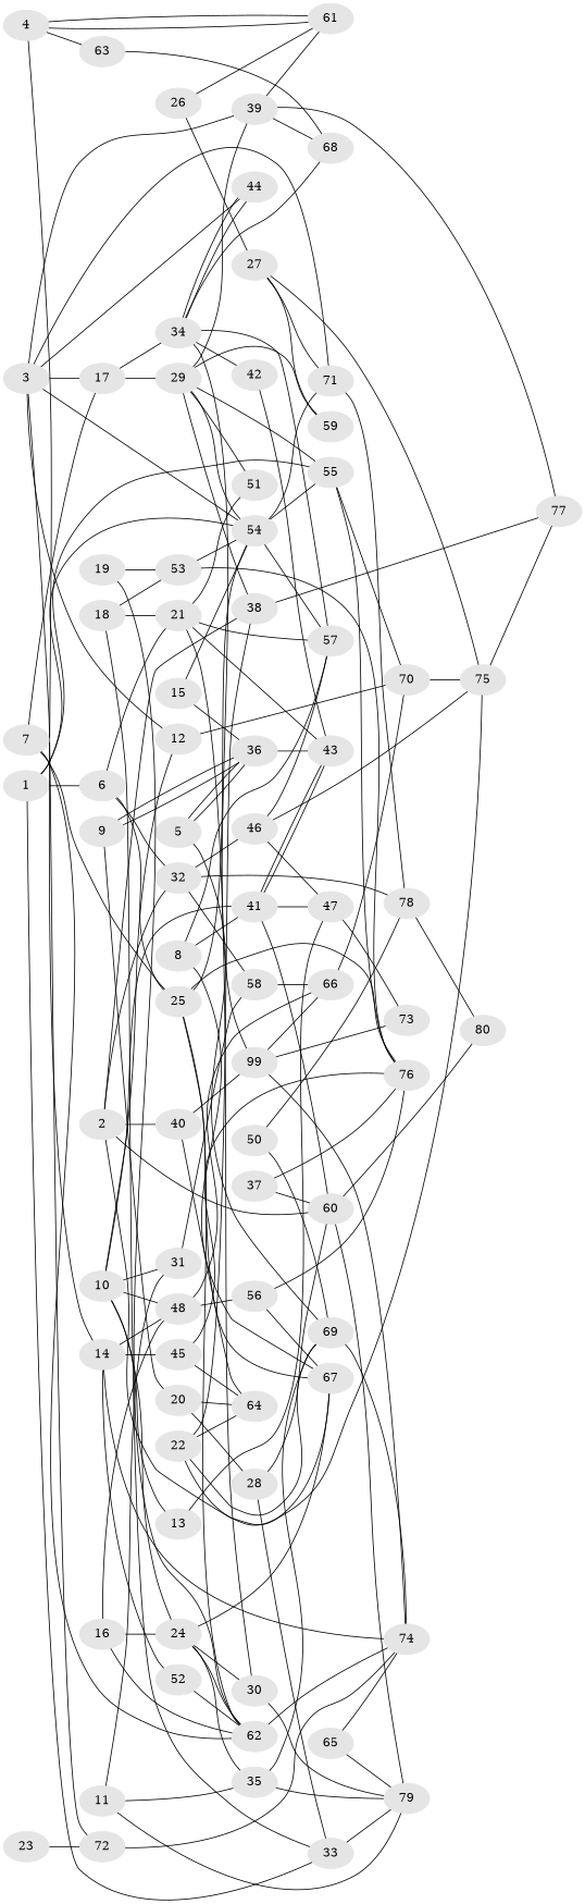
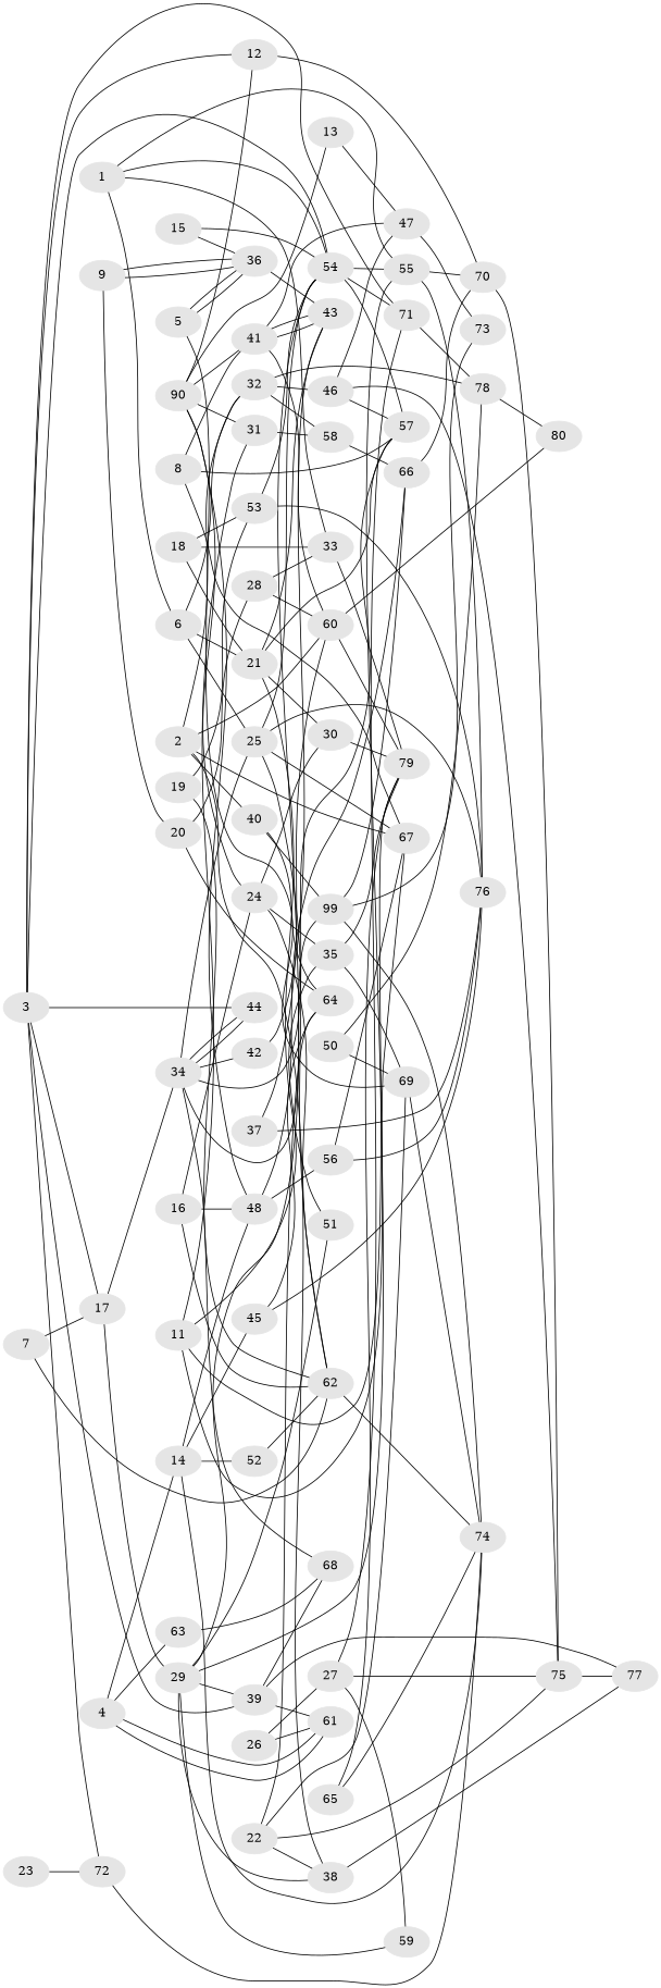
  graph {
    rankdir=LR
    node [color=gray90 style=filled]
    1
    6
    33
    54
    55
    32
    21
    25
    79
    71
    57
    70
    76
    2
    38
    40
    60
    67
    58
    46
    78
    77
    64
    n24 [label=99]
    80
    3
    12
    17
    39
    44
    72
    29
    34
    61
    68
    74
    4
    14
    63
    48
    45
    52
    5
    36
    69
    43
    30
    51
    62
    7
    8
    41
    47
    9
    20
    28
-   10
+   10 [label=90]
    13
    24
    31
    35
    56
    66
    11
    75
    73
    15
    16
    59
    42
    18
    53
    19
    22
    23
    37
    26
    27
    50
    65
    1 -- 6
    1 -- 33
    1 -- 54
    1 -- 55
    6 -- 32
    6 -- 21
    6 -- 25
    33 -- 79
    54 -- 55
    54 -- 71
    54 -- 57
    55 -- 70
    55 -- 76
    32 -- 58
    32 -- 46
    32 -- 78
    21 -- 57
    21 -- 43
    21 -- 30
    21 -- 51
    25 -- 54
    25 -- 76
    25 -- 67
    25 -- 62
    71 -- 78
    70 -- 75
    2 -- 32
    2 -- 38
    2 -- 40
    2 -- 60
    2 -- 67
    38 -- 77
    40 -- 64
    40 -- n24
    60 -- 79
    60 -- 80
    58 -- 66
    46 -- 57
    46 -- 47
    46 -- 75
    78 -- 80
    n24 -- 74
    n24 -- 66
    n24 -- 73
    3 -- 54
    3 -- 71
    3 -- 12
    3 -- 17
    3 -- 39
    3 -- 44
    3 -- 72
    12 -- 70
    17 -- 29
    17 -- 34
    39 -- 77
    39 -- 61
    39 -- 68
    72 -- 74
    29 -- 54
    29 -- 55
    29 -- 38
    29 -- 39
    29 -- 51
    29 -- 59
    34 -- 57
    34 -- n24
    34 -- 44
    34 -- 44
    34 -- 68
    34 -- 42
    4 -- 61
    4 -- 61
    4 -- 14
    4 -- 63
    14 -- 74
    14 -- 48
    14 -- 45
    14 -- 52
    63 -- 68
    48 -- 56
    48 -- 66
    45 -- 76
    45 -- 64
    52 -- 62
    5 -- 36
    5 -- 36
    5 -- 69
    36 -- 43
    69 -- 74
    30 -- 79
    62 -- 74
-   7 -- 25
+   34 -- 25
    7 -- 17
    7 -- 62
    8 -- 57
    8 -- 67
    8 -- 41
    41 -- 60
    41 -- 43
    41 -- 43
    41 -- 47
    47 -- 73
    9 -- 36
    9 -- 36
    9 -- 20
    20 -- 64
    20 -- 28
    28 -- 33
    28 -- 60
    10 -- 12
    10 -- 48
    10 -- 41
    10 -- 13
    10 -- 24
    10 -- 31
    13 -- 47
    24 -- 30
    24 -- 62
    24 -- 35
    31 -- 58
    35 -- 79
    35 -- 69
    56 -- 76
    56 -- 67
    66 -- 70
    11 -- 79
-   24 -- 67
+   11 -- 67
    11 -- 31
    11 -- 35
    75 -- 77
    15 -- 54
    15 -- 36
    16 -- 48
    16 -- 62
    16 -- 24
    42 -- 43
    18 -- 33
    18 -- 21
    18 -- 53
    53 -- 54
    53 -- 76
    19 -- 62
    19 -- 53
    22 -- 38
    22 -- 64
    22 -- 69
    22 -- 75
    23 -- 72
    37 -- 76
    37 -- 60
    26 -- 61
    26 -- 27
    27 -- 71
    27 -- 75
    27 -- 59
    50 -- 78
    50 -- 69
    65 -- 79
    65 -- 74
  }
